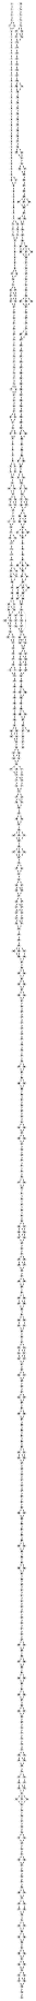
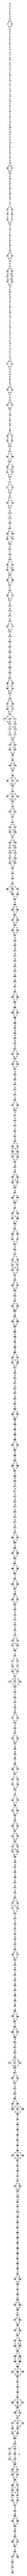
  strict digraph {
    S0
    S1
    S2
    S3
    S4
    S5
    S6
    S7
    S8
    S9
    S10
    S11
    S12
    S13
    S14
    S15
    S16
    S17
    S18
    S19
    S20
    S21
    S22
    S23
    S24
    S25
    S26
    S27
    S28
    S29
    S30
    S31
    S32
    S33
    S34
    S35
    S36
    S37
    S38
    S39
    S40
    S41
    S42
    S43
    S44
    S45
    S46
    S47
    S48
    S49
    S50
    S51
    S52
    S53
    S54
    S55
    S56
    S57
    S58
    S59
    S60
    S61
    S62
    S63
    S64
    S65
    S66
    S67
    S68
    S69
    S70
    S71
    S72
    S73
    S74
    S75
    S76
    S77
    S78
    S79
    S80
    S81
    S82
    S83
    S84
    S85
    S86
    S87
    S88
    S89
    S90
    S91
    S92
    S93
    S94
    S95
    S96
    S97
    S98
    S99
    S100
    S101
    S102
    S103
    S104
    S105
    S106
    S107
    S108
    S109
    S110
    S111
    S112
    S113
    S114
    S115
    S116
    S117
    S118
    S119
    S120
    S121
    S122
    S123
    S124
    S125
    S126
    S127
    S128
    S129
    S130
    S131
    S132
    S133
    S134
    S135
    S136
    S137
    S138
    S139
    S140
    S141
    S142
    S143
    S144
    S145
    S146
    S147
    S148
    S149
    S150
    S151
    S152
    S153
    S154
    S155
    S156
    S157
    S158
    S159
    S160
    S161
    S162
    S163
    S164
    S165
    S166
    S167
    S168
    S170
    S171
    S169
    S172
    S173
    S174
    S175
    S176
    S177
    S178
    S179
    S180
    S181
    S182
    S183
    S184
    S185
    S186
    S187
    S188
    S189
    S190
    S191
    S192
    S193
    S194
    S195
    S196
    S197
    S198
    S199
    S200
    S201
    S202
    S203
    S204
    S205
    S206
    S207
    S208
    S209
    S210
    S211
    S212
    S213
    S214
    S215
    S216
    S217
    S218
    S219
    S220
    S221
    S222
    S223
    S224
    S225
    S226
    S227
    S228
    S229
    S230
    S231
    S232
    S233
    S234
    S235
    S236
    S237
    S238
    S239
    S240
    S241
    S242
    S243
    S244
    S245
    S246
    S247
    S248
    S249
    S250
    S251
    S252
    S253
    S254
    S255
    S256
    S257
    S258
    S259
    S260
    S261
    S262
    S263
    S264
    S265
    S266
    S267
    S268
    S269
    S270
    S271
    S272
    S273
    S274
    S275
    S276
    S277
    S278
    S279
    S280
    S281
    S282
    S283
    S284
    S285
    S286
    S287
    S288
    S289
    S290
    S291
    S292
    S293
    S294
    S295
    S296
    S297
    S298
    S299
    S300
    S301
    S302
    S303
    S304
    S305
    S306
    S307
    S308
    S309
    S310
    S311
    S312
    S313
    S314
    S315
    S316
    S317
    S318
    S319
    S320
    S321
    S322
    S323
    S324
    S325
    S326
    S327
    S328
    S329
    S330
    S331
    S332
    S333
    S334
    S335
    S336
    S337
    S338
    S339
    S340
    S341
    S342
    S343
    S344
    S345
    S346
    S347
    S348
    S349
    S350
    S351
    S352
    S353
    S354
    S355
    S356
    S357
    S358
    S359
    S360
    S361
    S362
    S363
    S364
    S365
    S366
    S367
    S368
    S369
    S370
    S371
    S372
    S373
    S374
    S375
    S376
    S377
    S378
    S379
    S380
    S381
    S382
    S383
    S384
    S385
    S386
    S387
    S388
    S389
    S390
    S391
    S392
    S393
    S394
    S395
    S396
    S397
    S398
    S399
    S400
    S401
    S402
    S403
    S404
    S405
    S406
    S407
    S408
    S409
    S410
    S411
    S412
    S413
    S414
    S415
    S416
    S417
    S418
    S419
    S420
    S421
    S422
    S423
    S424
    S425
    S426
    S427
    S428
    S429
    S430
    S431
    S432
    S433
    S434
    S435
    S436
    S437
    S438
    S439
    S440
    S441
    S442
    S443
    S444
    S445
    S446
    S447
    S448
    S449
    S450
    S451
    S452
    S453
    S454
    S455
    S456
    S457
    S458
    S459
    S460
    S461
    S462
    S463
    S464
    S465
    S466
    S467
+   S468
    S469
    S470
    S471
    S472
    S473
    S474
    S475
    S476
    S477
    S478
    S479
    S480
    S481
    S482
    S483
    S484
    S485
    S486
    S487
    S488
    S489
    S490
    S491
    S492
    S493
    S494
    S495
    S496
    S497
    S498
    S499
    S500
    S501
    S502
    S503
    S504
    S505
    S506
    S507
    S508
    S509
    S510
    S511
    S512
    S513
    S514
    S515
    S516
    S517
    S518
    S519
    S520
    S521
    S522
    S523
    S524
    S525
    S526
    S527
    S528
    S529
    S530
    S531
    S532
    S533
    S534
    S535
    S536
    S537
    S538
    S539
    S540
    S541
    S542
    S543
    S544
    S545
    S546
    S547
    S548
    S549
    S550
    S551
    S552
    S553
    S554
    S555
    S556
    S557
    S558
    S559
    S560
    S561
    S562
    S563
    S564
    S565
    S566
    S567
    S568
    S569
    S570
    S571
    S572
    S573
    S574
    S575
    S576
    S577
    S578
    S579
    S580
    S581
    S582
    S583
    S584
    S585
    S586
    S587
    S588
    S589
    S590
    S591
    S592
    S593
    S594
    S595
    S596
    S597
    S598
    S599
    S600
    S601
    S602
    S603
    S604
    S605
    S606
    S607
    S608
    S609
    S610
    S611
    S612
    S613
    S614
    S615
    S616
    S617
    S618
    S619
    S620
    S621
    S622
    S623
    S624
    S625
    S626
    S627
    S628
    S629
    S630
    S631
    S632
    S633
    S634
    S635
    S636
    S637
    S638
    S639
    S640
    S641
    S643
    S644
    S645
    S646
    S647
    S648
    S0 -> S1 [label=C]
    S1 -> S2 [label=A]
    S2 -> S3 [label=C]
    S3 -> S4 [label=G]
    S3 -> S5 [label=T]
    S4 -> S6 [label=T]
    S5 -> S6 [label=T]
    S6 -> S7 [label=G]
    S7 -> S8 [label=G]
    S8 -> S9 [label=C]
    S9 -> S10 [label=T]
    S10 -> S11 [label=C]
    S11 -> S12 [label=A]
    S12 -> S13 [label=G]
    S13 -> S14 [label=T]
    S14 -> S15 [label=G]
    S15 -> S16 [label=G]
    S16 -> S17 [label=C]
    S17 -> S18 [label=T]
    S18 -> S19 [label=C]
    S19 -> S20 [label=T]
    S20 -> S21 [label=C]
    S21 -> S22 [label=T]
    S22 -> S23 [label=G]
    S23 -> S24 [label=C]
    S24 -> S25 [label=A]
    S25 -> S26 [label=C]
    S26 -> S27 [label=T]
    S27 -> S28 [label=C]
    S28 -> S29 [label=T]
    S29 -> S30 [label=G]
    S30 -> S31 [label=C]
    S31 -> S32 [label=T]
    S32 -> S33 [label=G]
    S32 -> S34 [label=A]
    S33 -> S35 [label=T]
    S34 -> S35 [label=T]
    S35 -> S36 [label=C]
    S36 -> S37 [label=C]
    S37 -> S38 [label=A]
    S38 -> S39 [label=G]
    S39 -> S40 [label=A]
    S40 -> S41 [label=C]
    S41 -> S42 [label=T]
    S41 -> S43 [label=C]
    S42 -> S44 [label=T]
    S43 -> S45 [label=A]
    S44 -> S46 [label=C]
    S45 -> S47 [label=T]
    S46 -> S48 [label=A]
    S47 -> S48 [label=A]
    S48 -> S49 [label=T]
    S49 -> S50 [label=T]
    S50 -> S51 [label=G]
    S51 -> S52 [label=A]
    S52 -> S53 [label=C]
    S53 -> S54 [label=A]
    S53 -> S55 [label=T]
    S54 -> S56 [label=T]
    S55 -> S56 [label=T]
    S56 -> S57 [label=T]
    S57 -> S58 [label=C]
    S57 -> S59 [label=T]
    S58 -> S60 [label=T]
    S58 -> S61 [label=C]
    S59 -> S61 [label=C]
    S60 -> S62 [label=G]
    S61 -> S62 [label=G]
    S61 -> S63 [label=A]
    S62 -> S64 [label=T]
    S63 -> S64 [label=T]
    S64 -> S65 [label=T]
    S65 -> S66 [label=T]
    S66 -> S67 [label=G]
    S67 -> S68 [label=C]
    S68 -> S69 [label=C]
    S69 -> S70 [label=C]
    S70 -> S71 [label=T]
    S71 -> S72 [label=A]
    S72 -> S73 [label=C]
    S73 -> S74 [label=T]
    S74 -> S75 [label=G]
    S75 -> S76 [label=T]
    S76 -> S77 [label=G]
    S77 -> S78 [label=G]
    S78 -> S79 [label=G]
    S78 -> S80 [label=A]
    S79 -> S81 [label=C]
    S80 -> S81 [label=C]
    S81 -> S82 [label=C]
    S82 -> S83 [label=C]
    S83 -> S84 [label=A]
    S84 -> S85 [label=G]
    S84 -> S86 [label=A]
    S85 -> S87 [label=C]
    S86 -> S87 [label=C]
    S87 -> S88 [label=C]
    S88 -> S89 [label=A]
    S88 -> S90 [label=G]
    S89 -> S91 [label=G]
    S90 -> S91 [label=G]
    S91 -> S92 [label=A]
    S92 -> S93 [label=T]
    S93 -> S94 [label=C]
    S94 -> S95 [label=C]
    S95 -> S96 [label=A]
    S95 -> S97 [label=G]
    S96 -> S98 [label=G]
    S97 -> S99 [label=A]
    S98 -> S100 [label=C]
    S99 -> S100 [label=C]
    S100 -> S101 [label=A]
    S101 -> S102 [label=T]
    S101 -> S103 [label=C]
    S102 -> S104 [label=T]
    S103 -> S104 [label=T]
    S104 -> S105 [label=A]
    S104 -> S106 [label=C]
    S105 -> S107 [label=C]
    S105 -> S108 [label=T]
    S106 -> S107 [label=C]
    S107 -> S109 [label=T]
    S108 -> S109 [label=T]
    S109 -> S110 [label=T]
    S110 -> S111 [label=C]
    S110 -> S112 [label=G]
    S111 -> S113 [label=T]
    S112 -> S113 [label=T]
    S113 -> S114 [label=G]
    S114 -> S115 [label=C]
    S114 -> S116 [label=T]
    S115 -> S117 [label=G]
    S116 -> S117 [label=G]
    S117 -> S118 [label=A]
    S118 -> S119 [label=T]
    S119 -> S120 [label=G]
    S120 -> S121 [label=C]
    S121 -> S122 [label=A]
    S121 -> S123 [label=G]
    S122 -> S124 [label=C]
    S122 -> S125 [label=A]
    S123 -> S124 [label=C]
    S124 -> S126 [label=C]
    S125 -> S126 [label=C]
    S126 -> S127 [label=G]
    S127 -> S128 [label=C]
    S128 -> S129 [label=C]
    S129 -> S130 [label=C]
    S129 -> S131 [label=T]
    S130 -> S132 [label=A]
    S130 -> S133 [label=G]
    S131 -> S133 [label=G]
    S132 -> S134 [label=T]
    S133 -> S134 [label=T]
    S134 -> S135 [label=T]
    S134 -> S136 [label=C]
    S135 -> S137 [label=C]
    S136 -> S137 [label=C]
    S137 -> S138 [label=T]
    S138 -> S139 [label=C]
    S138 -> S140 [label=G]
    S139 -> S141 [label=A]
    S140 -> S141 [label=A]
    S141 -> S142 [label=A]
    S142 -> S143 [label=A]
    S143 -> S144 [label=C]
    S144 -> S145 [label=T]
    S145 -> S146 [label=G]
    S145 -> S147 [label=T]
    S146 -> S148 [label=G]
    S147 -> S148 [label=G]
    S148 -> S149 [label=C]
    S149 -> S150 [label=C]
    S150 -> S151 [label=T]
    S151 -> S152 [label=G]
    S152 -> S153 [label=T]
    S153 -> S154 [label=G]
    S154 -> S155 [label=C]
    S155 -> S156 [label=A]
    S156 -> S157 [label=G]
    S157 -> S158 [label=G]
    S157 -> S159 [label=A]
    S158 -> S160 [label=C]
    S159 -> S160 [label=C]
    S159 -> S161 [label=T]
    S160 -> S162 [label=A]
    S161 -> S162 [label=A]
    S162 -> S163 [label=C]
    S163 -> S164 [label=T]
    S163 -> S165 [label=C]
    S164 -> S166 [label=T]
    S165 -> S166 [label=T]
    S165 -> S167 [label=A]
    S166 -> S168 [label=C]
    S167 -> S168 [label=C]
    S168 -> S170 [label=A]
    S168 -> S171 [label=C]
    S170 -> S172 [label=G]
    S171 -> S173 [label=A]
    S169 -> S172 [label=G]
    S172 -> S174 [label=T]
    S172 -> S175 [label=C]
    S173 -> S175 [label=C]
    S174 -> S176 [label=T]
    S175 -> S177 [label=C]
    S176 -> S178 [label=A]
    S177 -> S178 [label=A]
    S178 -> S179 [label=A]
    S178 -> S180 [label=T]
    S179 -> S181 [label=T]
    S179 -> S182 [label=C]
    S180 -> S181 [label=T]
    S181 -> S183 [label=G]
    S182 -> S183 [label=G]
    S183 -> S184 [label=A]
    S184 -> S185 [label=G]
    S184 -> S186 [label=A]
    S185 -> S187 [label=A]
    S186 -> S187 [label=A]
    S187 -> S188 [label=T]
    S188 -> S189 [label=G]
    S188 -> S190 [label=T]
    S188 -> S191 [label=A]
    S189 -> S192 [label=G]
    S190 -> S192 [label=G]
    S191 -> S192 [label=G]
    S192 -> S193 [label=T]
    S193 -> S194 [label=G]
    S193 -> S195 [label=C]
    S193 -> S196 [label=A]
    S194 -> S197 [label=A]
    S195 -> S197 [label=A]
    S196 -> S197 [label=A]
    S197 -> S198 [label=T]
    S198 -> S199 [label=C]
    S198 -> S200 [label=T]
    S199 -> S201 [label=T]
    S200 -> S201 [label=T]
    S201 -> S202 [label=T]
    S202 -> S203 [label=C]
    S202 -> S204 [label=T]
    S203 -> S205 [label=G]
    S203 -> S206 [label=A]
    S204 -> S205 [label=G]
    S205 -> S207 [label=T]
    S206 -> S207 [label=T]
    S207 -> S208 [label=C]
    S207 -> S209 [label=G]
    S208 -> S210 [label=A]
    S208 -> S211 [label=G]
    S209 -> S210 [label=A]
    S210 -> S212 [label=A]
    S210 -> S213 [label=C]
    S211 -> S212 [label=A]
    S212 -> S214 [label=C]
    S213 -> S215 [label=T]
    S214 -> S216 [label=A]
    S214 -> S217 [label=G]
    S215 -> S217 [label=G]
    S216 -> S218 [label=T]
    S217 -> S218 [label=T]
    S218 -> S219 [label=T]
    S219 -> S220 [label=G]
    S220 -> S221 [label=G]
    S221 -> S222 [label=C]
    S221 -> S223 [label=A]
    S221 -> S224 [label=G]
    S222 -> S225 [label=A]
    S223 -> S225 [label=A]
    S224 -> S226 [label=G]
    S225 -> S227 [label=T]
    S226 -> S227 [label=T]
    S227 -> S228 [label=A]
    S228 -> S229 [label=G]
    S228 -> S230 [label=A]
    S229 -> S231 [label=T]
    S230 -> S231 [label=T]
    S231 -> S232 [label=A]
    S231 -> S233 [label=G]
    S232 -> S234 [label=G]
    S233 -> S234 [label=G]
    S234 -> S235 [label=G]
    S234 -> S236 [label=C]
    S235 -> S237 [label=C]
    S236 -> S237 [label=C]
    S237 -> S238 [label=T]
    S238 -> S239 [label=C]
    S239 -> S240 [label=G]
    S240 -> S241 [label=G]
    S241 -> S242 [label=G]
    S242 -> S243 [label=C]
    S243 -> S244 [label=T]
    S244 -> S245 [label=G]
    S245 -> S246 [label=C]
    S246 -> S247 [label=T]
    S247 -> S248 [label=T]
    S248 -> S249 [label=T]
    S248 -> S250 [label=C]
    S249 -> S251 [label=C]
    S250 -> S251 [label=C]
    S251 -> S252 [label=T]
    S252 -> S253 [label=C]
    S252 -> S254 [label=T]
    S253 -> S255 [label=C]
    S254 -> S255 [label=C]
    S255 -> S256 [label=T]
    S256 -> S257 [label=G]
    S257 -> S258 [label=A]
    S258 -> S259 [label=T]
    S259 -> S260 [label=A]
    S260 -> S261 [label=G]
    S261 -> S262 [label=T]
    S261 -> S263 [label=C]
    S262 -> S264 [label=G]
    S263 -> S264 [label=G]
    S264 -> S265 [label=C]
    S264 -> S266 [label=G]
    S265 -> S267 [label=T]
    S266 -> S267 [label=T]
    S267 -> S268 [label=G]
    S268 -> S269 [label=T]
    S269 -> S270 [label=C]
    S270 -> S271 [label=C]
    S271 -> S272 [label=T]
    S272 -> S273 [label=A]
    S273 -> S274 [label=T]
    S273 -> S275 [label=C]
    S274 -> S276 [label=G]
    S275 -> S276 [label=G]
    S276 -> S277 [label=T]
    S277 -> S278 [label=G]
    S278 -> S279 [label=T]
    S279 -> S280 [label=C]
    S280 -> S281 [label=C]
    S281 -> S282 [label=A]
    S282 -> S283 [label=T]
    S282 -> S284 [label=C]
    S283 -> S285 [label=C]
    S283 -> S286 [label=T]
    S284 -> S286 [label=T]
    S285 -> S287 [label=G]
    S286 -> S287 [label=G]
    S286 -> S288 [label=A]
    S287 -> S289 [label=T]
    S288 -> S289 [label=T]
    S289 -> S290 [label=C]
    S290 -> S291 [label=T]
    S291 -> S292 [label=G]
    S291 -> S293 [label=A]
    S292 -> S294 [label=T]
    S292 -> S295 [label=C]
    S293 -> S294 [label=T]
    S294 -> S296 [label=T]
    S295 -> S296 [label=T]
    S296 -> S297 [label=C]
    S297 -> S298 [label=C]
    S297 -> S299 [label=T]
    S298 -> S300 [label=A]
    S299 -> S300 [label=A]
    S300 -> S301 [label=T]
    S301 -> S302 [label=C]
    S301 -> S303 [label=T]
    S302 -> S304 [label=T]
    S302 -> S305 [label=C]
    S303 -> S305 [label=C]
    S304 -> S306 [label=T]
    S305 -> S306 [label=T]
    S306 -> S307 [label=G]
    S307 -> S308 [label=A]
    S307 -> S309 [label=C]
    S308 -> S310 [label=A]
    S309 -> S311 [label=G]
    S310 -> S312 [label=G]
    S311 -> S312 [label=G]
    S312 -> S313 [label=A]
    S313 -> S314 [label=T]
    S314 -> S315 [label=C]
    S314 -> S316 [label=T]
    S315 -> S317 [label=C]
    S315 -> S318 [label=T]
    S316 -> S317 [label=C]
    S317 -> S319 [label=A]
    S317 -> S320 [label=G]
    S318 -> S320 [label=G]
    S319 -> S321 [label=C]
    S320 -> S321 [label=C]
    S321 -> S322 [label=A]
    S322 -> S323 [label=A]
    S322 -> S324 [label=C]
    S323 -> S325 [label=C]
    S324 -> S325 [label=C]
    S325 -> S326 [label=T]
    S326 -> S327 [label=C]
    S327 -> S328 [label=A]
    S327 -> S329 [label=G]
    S328 -> S330 [label=G]
    S329 -> S330 [label=G]
    S330 -> S331 [label=A]
    S331 -> S332 [label=G]
    S331 -> S333 [label=A]
    S332 -> S334 [label=G]
    S333 -> S334 [label=G]
    S334 -> S335 [label=G]
    S335 -> S336 [label=G]
    S336 -> S337 [label=A]
    S337 -> S338 [label=G]
    S338 -> S339 [label=A]
    S339 -> S340 [label=C]
    S339 -> S341 [label=T]
    S340 -> S342 [label=A]
    S340 -> S343 [label=G]
    S341 -> S343 [label=G]
    S342 -> S344 [label=C]
    S343 -> S344 [label=C]
    S344 -> S345 [label=A]
    S345 -> S346 [label=G]
    S346 -> S347 [label=A]
    S347 -> S348 [label=G]
    S348 -> S349 [label=C]
    S349 -> S350 [label=C]
    S350 -> S351 [label=T]
    S351 -> S352 [label=T]
    S352 -> S353 [label=T]
    S352 -> S354 [label=C]
    S353 -> S355 [label=C]
    S354 -> S355 [label=C]
    S355 -> S356 [label=A]
    S356 -> S357 [label=G]
    S357 -> S358 [label=A]
    S358 -> S359 [label=C]
    S359 -> S360 [label=C]
    S359 -> S361 [label=T]
    S360 -> S362 [label=T]
    S361 -> S362 [label=T]
    S362 -> S363 [label=G]
    S363 -> S364 [label=T]
    S364 -> S365 [label=G]
    S364 -> S366 [label=A]
    S365 -> S367 [label=C]
    S366 -> S367 [label=C]
    S367 -> S368 [label=C]
    S368 -> S369 [label=T]
    S369 -> S370 [label=C]
    S370 -> S371 [label=C]
    S371 -> S372 [label=C]
    S372 -> S373 [label=A]
    S373 -> S374 [label=C]
    S374 -> S375 [label=T]
    S375 -> S376 [label=G]
    S376 -> S377 [label=C]
    S377 -> S378 [label=A]
    S378 -> S379 [label=T]
    S379 -> S380 [label=T]
    S379 -> S381 [label=C]
    S380 -> S382 [label=G]
    S381 -> S382 [label=G]
    S382 -> S383 [label=T]
    S383 -> S384 [label=C]
    S383 -> S385 [label=G]
    S384 -> S386 [label=G]
    S385 -> S386 [label=G]
    S386 -> S387 [label=T]
    S387 -> S388 [label=T]
    S387 -> S389 [label=C]
    S388 -> S390 [label=C]
    S389 -> S390 [label=C]
    S390 -> S391 [label=T]
    S391 -> S392 [label=T]
    S391 -> S393 [label=C]
    S392 -> S394 [label=T]
    S393 -> S394 [label=T]
    S394 -> S395 [label=G]
    S395 -> S396 [label=T]
    S395 -> S397 [label=C]
    S396 -> S398 [label=T]
    S397 -> S398 [label=T]
    S398 -> S399 [label=T]
    S399 -> S400 [label=C]
    S400 -> S401 [label=T]
    S401 -> S402 [label=T]
    S402 -> S403 [label=T]
    S403 -> S404 [label=G]
    S404 -> S405 [label=G]
    S404 -> S406 [label=T]
    S405 -> S407 [label=C]
    S405 -> S408 [label=T]
    S406 -> S408 [label=T]
    S407 -> S409 [label=C]
    S408 -> S409 [label=C]
    S409 -> S410 [label=C]
    S410 -> S411 [label=T]
    S410 -> S412 [label=C]
    S411 -> S413 [label=G]
    S412 -> S414 [label=T]
    S413 -> S415 [label=C]
    S413 -> S416 [label=G]
    S414 -> S416 [label=G]
    S415 -> S417 [label=T]
    S416 -> S417 [label=T]
    S417 -> S418 [label=C]
    S417 -> S419 [label=A]
    S417 -> S420 [label=G]
    S418 -> S421 [label=T]
    S419 -> S421 [label=T]
    S420 -> S421 [label=T]
    S421 -> S422 [label=T]
    S422 -> S423 [label=T]
    S423 -> S424 [label=T]
    S424 -> S425 [label=C]
    S425 -> S426 [label=A]
    S426 -> S427 [label=T]
    S426 -> S428 [label=C]
    S427 -> S429 [label=T]
    S428 -> S429 [label=T]
    S429 -> S430 [label=T]
    S430 -> S431 [label=A]
    S431 -> S432 [label=C]
    S431 -> S433 [label=T]
    S432 -> S434 [label=C]
    S433 -> S434 [label=C]
    S434 -> S435 [label=T]
    S435 -> S436 [label=G]
    S436 -> S437 [label=A]
    S437 -> S438 [label=G]
    S438 -> S439 [label=G]
    S438 -> S440 [label=A]
    S439 -> S441 [label=C]
    S440 -> S441 [label=C]
    S441 -> S442 [label=T]
    S441 -> S443 [label=C]
    S442 -> S444 [label=G]
    S443 -> S445 [label=A]
    S444 -> S446 [label=G]
    S445 -> S446 [label=G]
    S446 -> S447 [label=G]
    S447 -> S448 [label=T]
    S447 -> S449 [label=C]
    S448 -> S450 [label=T]
    S449 -> S450 [label=T]
    S450 -> S451 [label=T]
    S450 -> S452 [label=C]
    S451 -> S453 [label=C]
    S452 -> S453 [label=C]
    S453 -> S454 [label=A]
    S454 -> S455 [label=A]
    S454 -> S456 [label=G]
    S455 -> S457 [label=G]
    S456 -> S457 [label=G]
    S457 -> S458 [label=G]
    S457 -> S459 [label=A]
    S458 -> S460 [label=A]
    S459 -> S460 [label=A]
    S460 -> S461 [label=T]
    S460 -> S462 [label=A]
    S461 -> S463 [label=G]
    S461 -> S464 [label=A]
    S462 -> S463 [label=G]
    S463 -> S465 [label=C]
    S464 -> S465 [label=C]
    S465 -> S466 [label=T]
    S466 -> S467 [label=G]
+   S467 -> S468 [label=T]
+   S468 -> S469 [label=G]
    S469 -> S470 [label=G]
    S470 -> S471 [label=A]
    S471 -> S472 [label=T]
    S472 -> S473 [label=G]
    S473 -> S474 [label=A]
    S473 -> S475 [label=G]
    S474 -> S476 [label=G]
    S474 -> S477 [label=A]
    S475 -> S476 [label=G]
    S476 -> S478 [label=G]
    S477 -> S478 [label=G]
    S478 -> S479 [label=T]
    S479 -> S480 [label=T]
    S480 -> S481 [label=G]
    S481 -> S482 [label=T]
    S482 -> S483 [label=G]
    S483 -> S484 [label=G]
    S484 -> S485 [label=C]
    S485 -> S486 [label=A]
    S485 -> S487 [label=T]
    S486 -> S488 [label=G]
    S487 -> S488 [label=G]
    S488 -> S489 [label=T]
    S489 -> S490 [label=T]
    S490 -> S491 [label=T]
    S491 -> S492 [label=T]
    S492 -> S493 [label=C]
    S493 -> S494 [label=T]
    S494 -> S495 [label=A]
    S495 -> S496 [label=C]
    S496 -> S497 [label=A]
    S497 -> S498 [label=C]
    S498 -> S499 [label=G]
    S498 -> S500 [label=T]
    S499 -> S501 [label=G]
    S500 -> S501 [label=G]
    S501 -> S502 [label=T]
    S502 -> S503 [label=G]
    S502 -> S504 [label=A]
    S503 -> S505 [label=C]
    S504 -> S505 [label=C]
    S505 -> S506 [label=T]
    S506 -> S507 [label=G]
    S507 -> S508 [label=A]
    S508 -> S509 [label=C]
    S509 -> S510 [label=C]
    S509 -> S511 [label=G]
    S509 -> S512 [label=A]
    S510 -> S513 [label=C]
    S511 -> S513 [label=C]
    S512 -> S513 [label=C]
    S513 -> S514 [label=C]
    S514 -> S515 [label=G]
    S514 -> S516 [label=C]
    S515 -> S517 [label=C]
    S516 -> S517 [label=C]
    S517 -> S518 [label=T]
    S518 -> S519 [label=T]
    S519 -> S520 [label=C]
    S520 -> S521 [label=A]
    S520 -> S522 [label=T]
    S521 -> S523 [label=A]
    S522 -> S523 [label=A]
    S522 -> S524 [label=C]
    S522 -> S525 [label=G]
    S523 -> S526 [label=A]
    S524 -> S526 [label=A]
    S525 -> S526 [label=A]
    S526 -> S527 [label=A]
    S527 -> S528 [label=C]
    S528 -> S529 [label=C]
    S529 -> S530 [label=C]
    S530 -> S531 [label=T]
    S531 -> S532 [label=G]
    S532 -> S533 [label=T]
    S533 -> S534 [label=G]
    S533 -> S535 [label=T]
    S533 -> S536 [label=A]
    S534 -> S537 [label=G]
    S535 -> S537 [label=G]
    S536 -> S537 [label=G]
    S537 -> S538 [label=T]
    S538 -> S539 [label=G]
    S539 -> S540 [label=T]
    S540 -> S541 [label=A]
    S541 -> S542 [label=T]
    S541 -> S543 [label=C]
    S542 -> S544 [label=A]
    S543 -> S544 [label=A]
    S544 -> S545 [label=C]
    S545 -> S546 [label=C]
    S546 -> S547 [label=C]
    S547 -> S548 [label=T]
    S548 -> S549 [label=G]
    S549 -> S550 [label=A]
    S550 -> S551 [label=G]
    S551 -> S552 [label=G]
    S552 -> S553 [label=A]
    S553 -> S554 [label=A]
    S554 -> S555 [label=C]
    S555 -> S556 [label=A]
    S556 -> S557 [label=A]
    S557 -> S558 [label=G]
    S558 -> S559 [label=G]
    S559 -> S560 [label=A]
    S560 -> S561 [label=A]
    S560 -> S562 [label=G]
    S561 -> S563 [label=G]
    S562 -> S563 [label=G]
    S563 -> S564 [label=T]
    S564 -> S565 [label=G]
    S565 -> S566 [label=A]
    S566 -> S567 [label=A]
    S566 -> S568 [label=G]
    S567 -> S569 [label=G]
    S568 -> S569 [label=G]
    S569 -> S570 [label=A]
    S570 -> S571 [label=A]
    S570 -> S572 [label=G]
    S571 -> S573 [label=A]
    S572 -> S573 [label=A]
    S573 -> S574 [label=C]
    S573 -> S575 [label=G]
    S574 -> S576 [label=C]
    S575 -> S576 [label=C]
    S576 -> S577 [label=T]
    S576 -> S578 [label=C]
    S577 -> S579 [label=C]
    S577 -> S580 [label=T]
    S578 -> S579 [label=C]
    S579 -> S581 [label=T]
    S580 -> S581 [label=T]
    S581 -> S582 [label=G]
    S581 -> S583 [label=T]
    S582 -> S584 [label=C]
    S582 -> S585 [label=T]
    S583 -> S585 [label=T]
    S584 -> S586 [label=T]
    S585 -> S586 [label=T]
    S586 -> S587 [label=C]
    S586 -> S588 [label=G]
    S586 -> S589 [label=T]
    S587 -> S590 [label=A]
    S588 -> S590 [label=A]
    S589 -> S590 [label=A]
    S590 -> S591 [label=A]
    S591 -> S592 [label=G]
    S592 -> S593 [label=C]
    S593 -> S594 [label=T]
    S594 -> S595 [label=A]
    S594 -> S596 [label=T]
    S594 -> S597 [label=G]
    S595 -> S598 [label=A]
    S596 -> S598 [label=A]
    S597 -> S598 [label=A]
    S598 -> S599 [label=A]
    S598 -> S600 [label=G]
    S599 -> S601 [label=A]
    S600 -> S601 [label=A]
    S601 -> S602 [label=A]
    S601 -> S603 [label=T]
    S601 -> S604 [label=G]
    S602 -> S605 [label=G]
    S603 -> S606 [label=A]
    S604 -> S606 [label=A]
    S605 -> S607 [label=T]
    S606 -> S607 [label=T]
    S606 -> S608 [label=C]
    S607 -> S609 [label=A]
    S608 -> S609 [label=A]
    S609 -> S610 [label=A]
    S610 -> S611 [label=G]
    S610 -> S612 [label=A]
    S610 -> S613 [label=A]
    S611 -> S614 [label=T]
    S612 -> S615 [label=G]
    S613 -> S616 [label=G]
    S613 -> S617 [label=A]
    S614 -> S618 [label=C]
    S615 -> S619 [label=T]
    S616 -> S620 [label=T]
    S616 -> S621 [label=C]
    S617 -> S620 [label=T]
    S617 -> S621 [label=C]
    S618 -> S613 [label=A]
    S619 -> S613 [label=A]
    S620 -> S622 [label=A]
    S621 -> S622 [label=A]
    S622 -> S623 [label=C]
    S622 -> S624 [label=T]
    S623 -> S625 [label=T]
    S623 -> S626 [label=A]
    S624 -> S625 [label=T]
    S625 -> S627 [label=G]
    S625 -> S628 [label=T]
    S626 -> S628 [label=T]
    S627 -> S629 [label=A]
    S628 -> S630 [label=T]
    S629 -> S631 [label=C]
    S630 -> S631 [label=C]
    S631 -> S632 [label=T]
    S632 -> S633 [label=C]
    S633 -> S634 [label=T]
    S633 -> S635 [label=A]
    S634 -> S636 [label=G]
    S635 -> S636 [label=G]
    S636 -> S637 [label=A]
    S637 -> S638 [label=G]
    S638 -> S639 [label=T]
    S638 -> S640 [label=C]
    S639 -> S641 [label=A]
    S640 -> S641 [label=A]
    S641 -> S643 [label=A]
    S643 -> S644 [label=A]
    S643 -> S645 [label=G]
    S644 -> S646 [label=T]
    S646 -> S647 [label=A]
    S647 -> S648 [label=T]
  }
